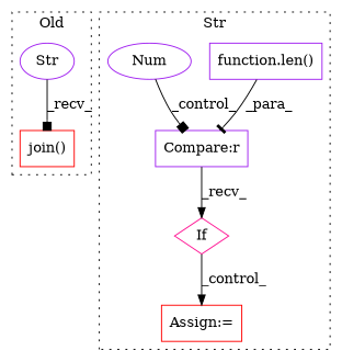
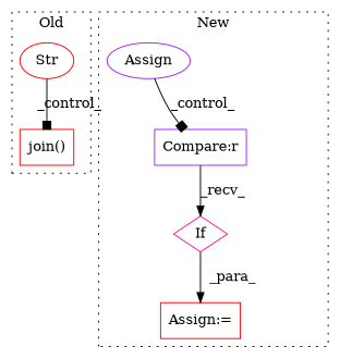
  digraph {
    node [a=75 color=red l=3 shape=box]
    edge [arrowhead=box]
    n1 [l="9,1" label="join()" s="4254,4274"]
-   n2 [a=66 color=purple label=Str s=4254 shape=ellipse]
-   n3 [color=purple l="4,1" label="function.len()" s="4244,4259"]
+   n2 [a=66 label=Str s=4254 shape=ellipse]
    n4 [a=40 color=purple l=20 label="Compare:r" s=4244]
-   n5 [a=76 color=purple l=1 label=Num s=4263 shape=ellipse]
+   n5 [a=76 color=purple l=1 label=Assign s=4263 shape=ellipse]
    n6 [a=96 color=deeppink label=If s=4241 shape=diamond]
    n7 [a=68 label="Assign:=" s=4552]
    subgraph cluster_1 {
      label=Old
      style=dotted
      n1
      n2
    }
    subgraph cluster_2 {
-     label=Str
+     label=New
      style=dotted
-     n3
      n4
      n5
      n6
      n7
    }
-   n2 -> n1 [label=_recv_]
-   n3 -> n4 [arrowhead=tee label=_para_]
+   n2 -> n1 [label=_control_]
    n4 -> n6 [arrowhead=normal label=_recv_]
    n5 -> n4 [label=_control_]
-   n6 -> n7 [arrowhead=normal label=_control_]
+   n6 -> n7 [arrowhead=normal label=_para_]
  }
